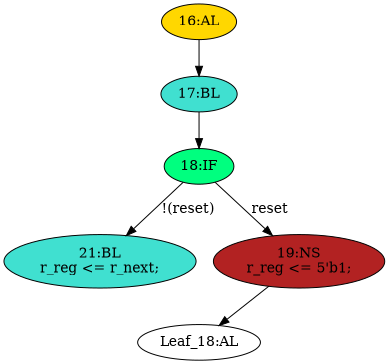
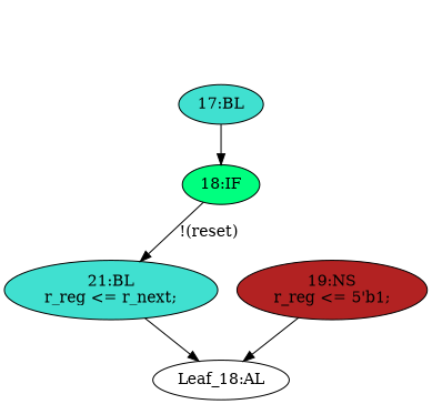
  strict digraph {
    node [fillcolor=turquoise statements="[]" style=filled typ=Block]
    edge [cond="[]" lineno=None]
    n1 [ast="<pyverilog.vparser.ast.Block object at 0x7f739ce85290>" label="21:BL\nr_reg <= r_next;" statements="[<pyverilog.vparser.ast.NonblockingSubstitution object at 0x7f739ce850d0>]"]
    n2 [def_var="['r_reg']" label="Leaf_18:AL" fillcolor="" statements="" style="" typ=""]
    n3 [ast="<pyverilog.vparser.ast.Block object at 0x7f739ce852d0>" label="17:BL"]
    n4 [ast="<pyverilog.vparser.ast.IfStatement object at 0x7f739ce85310>" fillcolor=springgreen label="18:IF" typ=IfStatement]
    n5 [ast="<pyverilog.vparser.ast.NonblockingSubstitution object at 0x7f739ce853d0>" fillcolor=firebrick label="19:NS\nr_reg <= 5'b1;" statements="[<pyverilog.vparser.ast.NonblockingSubstitution object at 0x7f739ce853d0>]" typ=NonblockingSubstitution]
-   n6 [ast="<pyverilog.vparser.ast.Always object at 0x7f739ce85590>" clk_sens=True fillcolor=gold label="16:AL" sens="['clk', 'reset']" typ=Always use_var="['reset', 'r_next']"]
+   n1 -> n2
    n3 -> n4
    n4 -> n1 [cond="['reset']" label="!(reset)" lineno=18]
-   n4 -> n5 [cond="['reset']" label=reset lineno=18]
    n5 -> n2
-   n6 -> n3
  }
